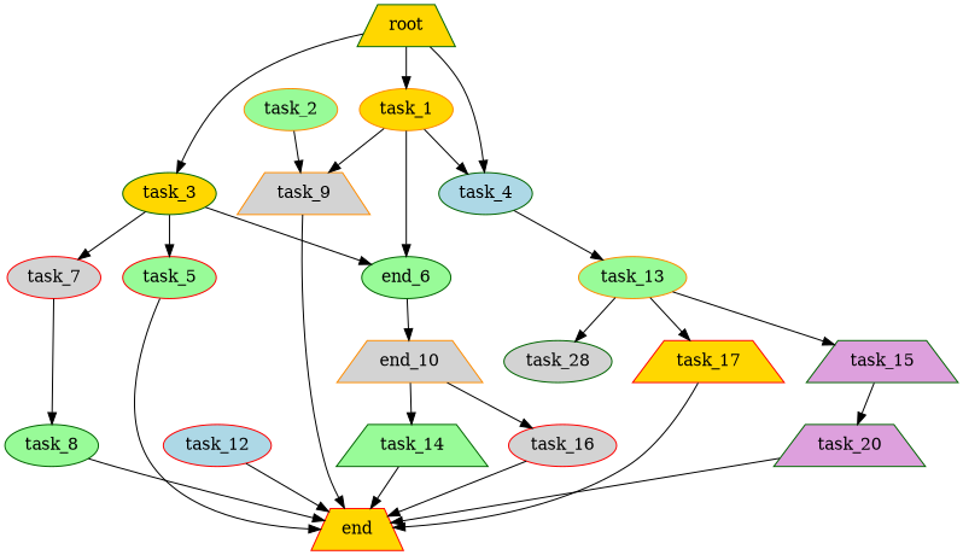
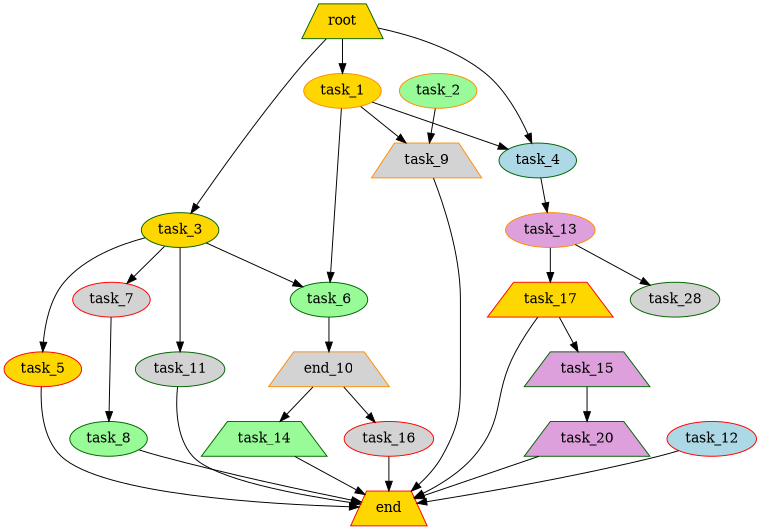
  digraph {
    node [color=darkgreen fillcolor=palegreen shape=ellipse style=filled]
    root [fillcolor=gold shape=trapezium]
    task_1 [color=darkorange fillcolor=gold]
    task_3 [fillcolor=gold]
    task_4 [fillcolor=lightblue]
-   task_6 [label=end_6]
+   task_6
    task_9 [color=darkorange fillcolor=lightgrey shape=trapezium]
    task_2 [color=darkorange]
-   task_5 [color=red]
+   task_5 [color=red fillcolor=gold]
    task_7 [color=red fillcolor=lightgrey]
-   task_13 [color=darkorange]
+   task_11 [fillcolor=lightgrey]
+   task_13 [color=darkorange fillcolor=plum]
    n12 [color=darkorange fillcolor=lightgrey label=end_10 shape=trapezium]
    end [color=red fillcolor=gold shape=trapezium]
    task_12 [color=red fillcolor=lightblue]
    task_8
    task_15 [fillcolor=plum shape=trapezium]
    task_17 [color=red fillcolor=gold shape=trapezium]
    n18 [fillcolor=lightgrey label=task_28]
    task_14 [shape=trapezium]
    task_16 [color=red fillcolor=lightgrey]
    task_20 [fillcolor=plum shape=trapezium]
    root -> task_1
    root -> task_3
    root -> task_4
    task_1 -> task_4
    task_1 -> task_6
    task_1 -> task_9
    task_3 -> task_6
    task_3 -> task_5
    task_3 -> task_7
+   task_3 -> task_11
    task_4 -> task_13
    task_6 -> n12
    task_9 -> end
    task_2 -> task_9
    task_5 -> end
    task_7 -> task_8
-   task_13 -> task_15
+   task_11 -> end
+   task_17 -> task_15
    task_13 -> task_17
    task_13 -> n18
    n12 -> task_14
    n12 -> task_16
    task_12 -> end
    task_8 -> end
    task_15 -> task_20
    task_17 -> end
    task_14 -> end
    task_16 -> end
    task_20 -> end
  }
